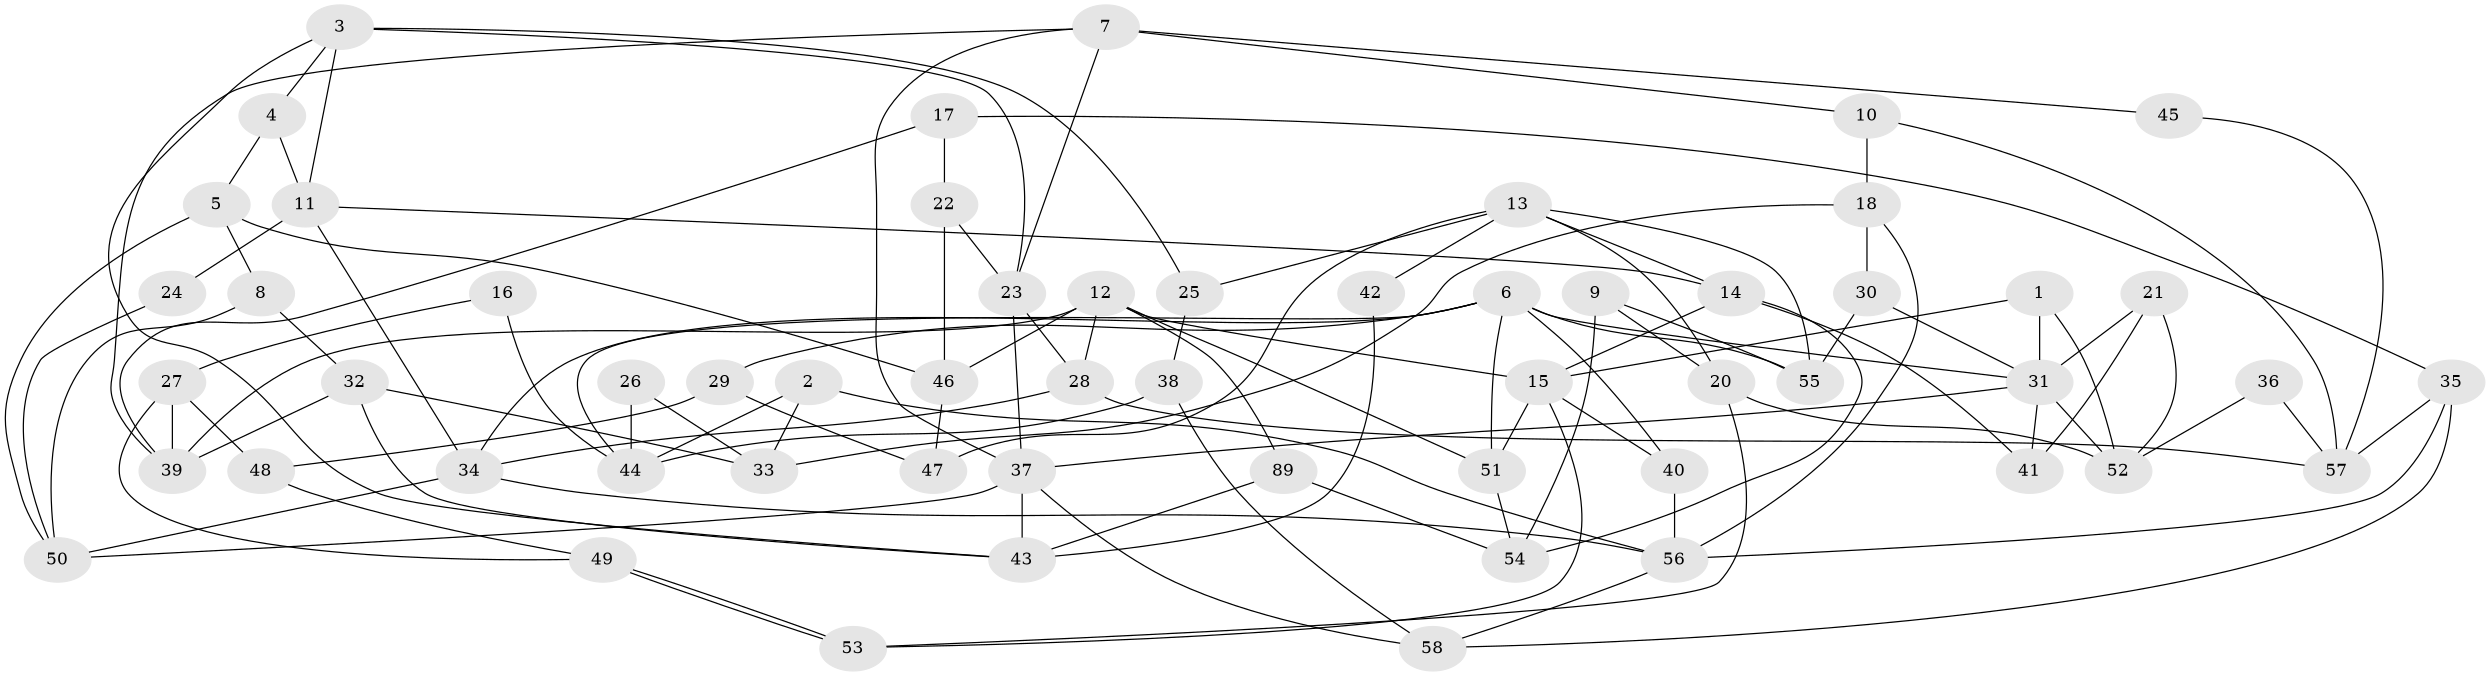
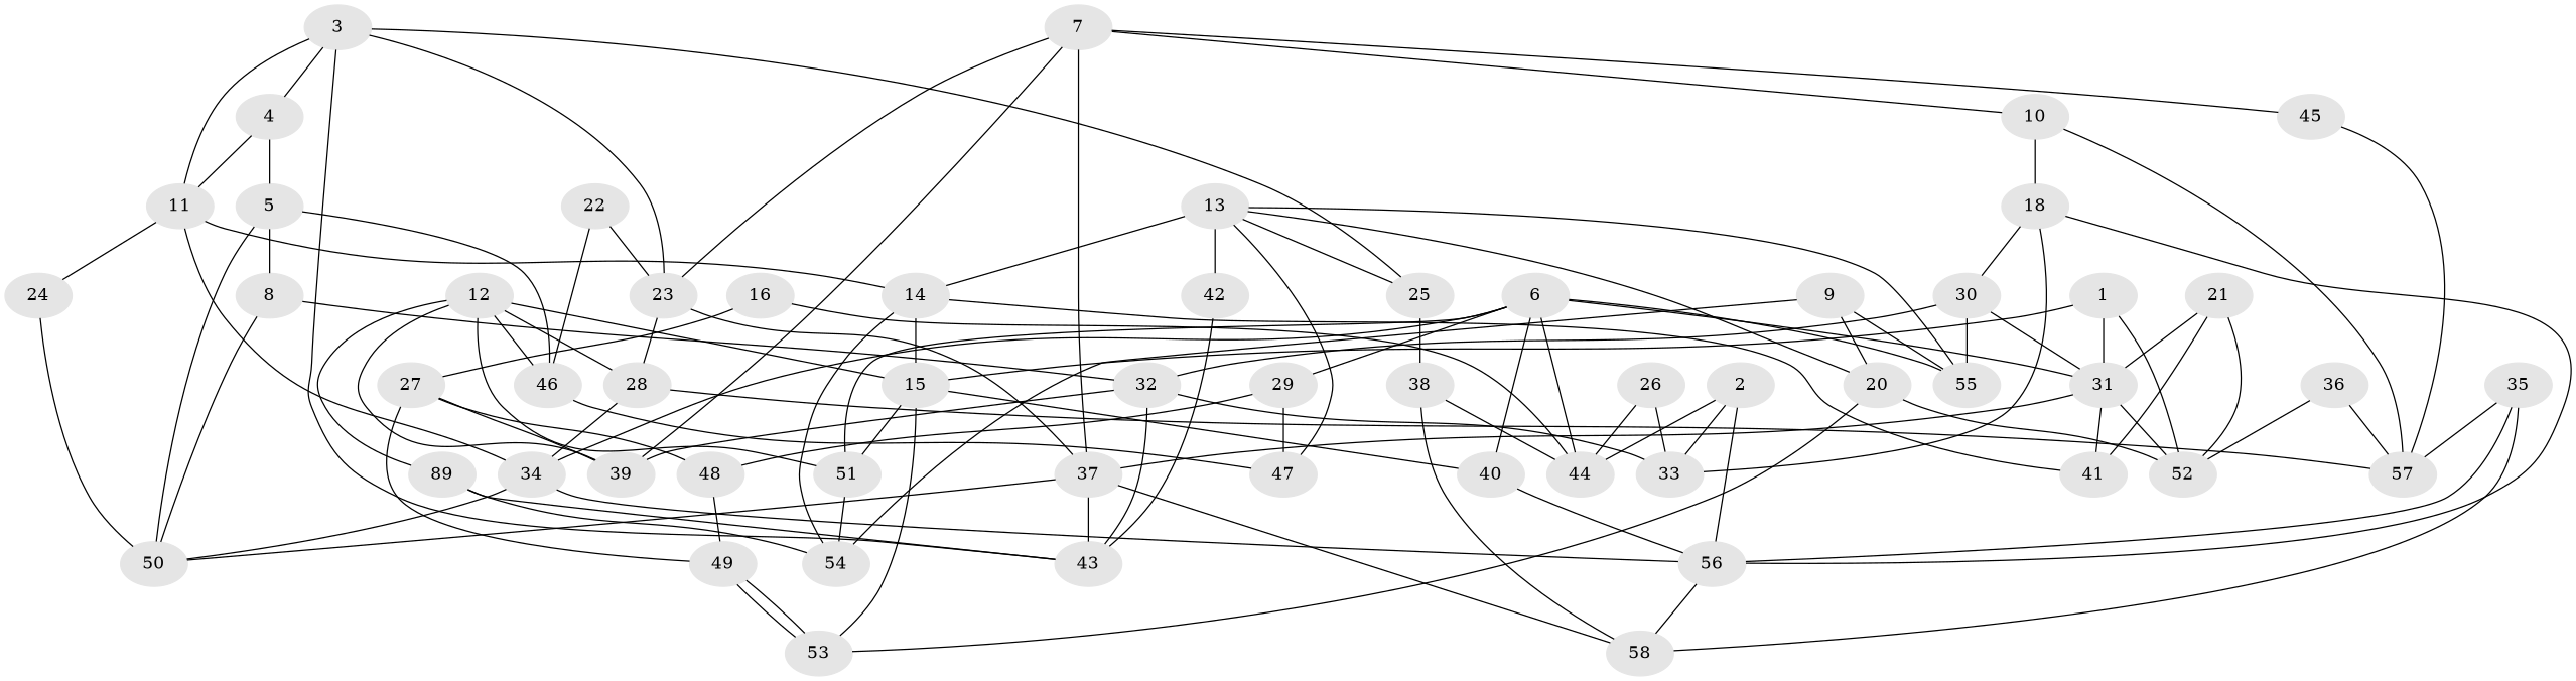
  graph {
    node [color=gray90 style=filled]
    1
    15
    31
    52
    40
    51
    53
    37
    41
    2
    33
    44
    56
    58
    3
    4
    11
    23
    25
    43
    5
    34
    14
    24
    28
    38
    8
    46
    50
    32
    47
    6
    29
    55
    48
    54
    7
    10
    39
    45
    18
    57
    9
    20
    30
    12
    n47 [label=89]
    13
    42
    16
    27
    49
-   17
    22
    35
    21
    26
    36
    1 -- 15
    1 -- 31
    1 -- 52
    15 -- 40
    15 -- 51
    15 -- 53
    31 -- 52
    31 -- 37
    31 -- 41
    40 -- 56
    51 -- 54
    37 -- 58
    37 -- 43
    37 -- 50
    2 -- 33
    2 -- 44
    2 -- 56
    56 -- 58
    3 -- 4
    3 -- 11
    3 -- 23
    3 -- 25
    3 -- 43
    4 -- 11
    4 -- 5
    11 -- 34
    11 -- 14
    11 -- 24
    23 -- 37
    23 -- 28
    25 -- 38
    5 -- 8
    5 -- 46
    5 -- 50
    34 -- 56
    34 -- 50
    14 -- 15
    14 -- 41
    14 -- 54
    24 -- 50
    28 -- 34
    28 -- 57
    38 -- 44
    38 -- 58
    8 -- 50
    8 -- 32
    46 -- 47
    32 -- 33
    32 -- 43
    32 -- 39
    6 -- 31
    6 -- 40
    6 -- 51
    6 -- 44
    6 -- 34
    6 -- 29
    6 -- 55
    29 -- 47
    29 -- 48
    48 -- 49
    7 -- 37
    7 -- 23
    7 -- 10
    7 -- 39
    7 -- 45
    10 -- 18
    10 -- 57
    45 -- 57
    18 -- 33
    18 -- 56
    18 -- 30
    9 -- 55
    9 -- 54
    9 -- 20
    20 -- 52
    20 -- 53
    30 -- 31
+   30 -- 32
    30 -- 55
    12 -- 15
    12 -- 51
    12 -- 28
    12 -- 46
    12 -- 39
    12 -- n47
    n47 -- 43
    n47 -- 54
    13 -- 25
    13 -- 14
    13 -- 47
    13 -- 55
    13 -- 20
    13 -- 42
    42 -- 43
    16 -- 44
    16 -- 27
    27 -- 48
    27 -- 39
    27 -- 49
    49 -- 53
    49 -- 53
-   17 -- 39
-   17 -- 22
-   17 -- 35
    22 -- 23
    22 -- 46
    35 -- 56
    35 -- 58
    35 -- 57
    21 -- 31
    21 -- 52
    21 -- 41
    26 -- 33
    26 -- 44
    36 -- 52
    36 -- 57
  }
